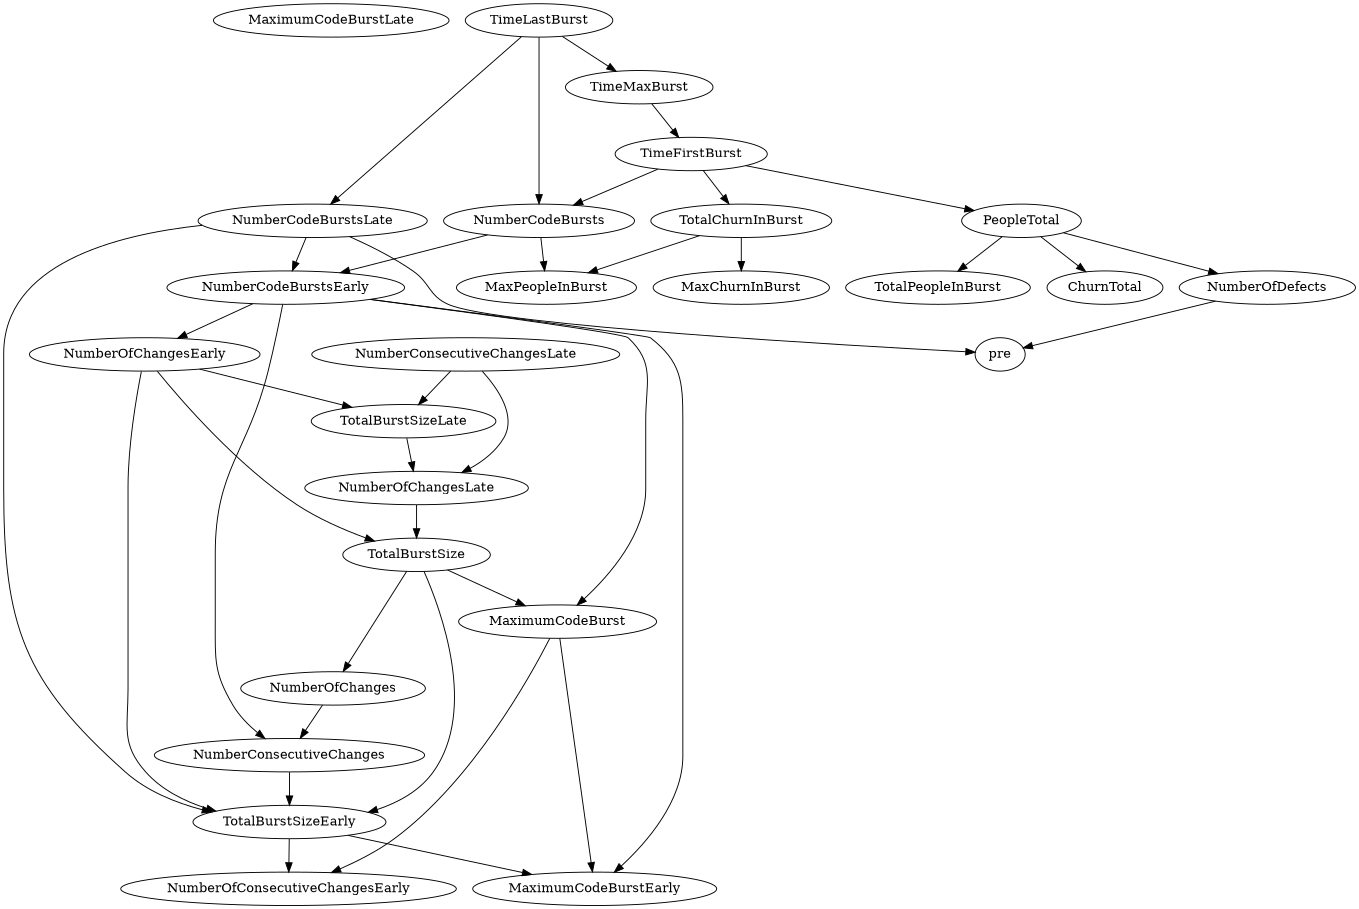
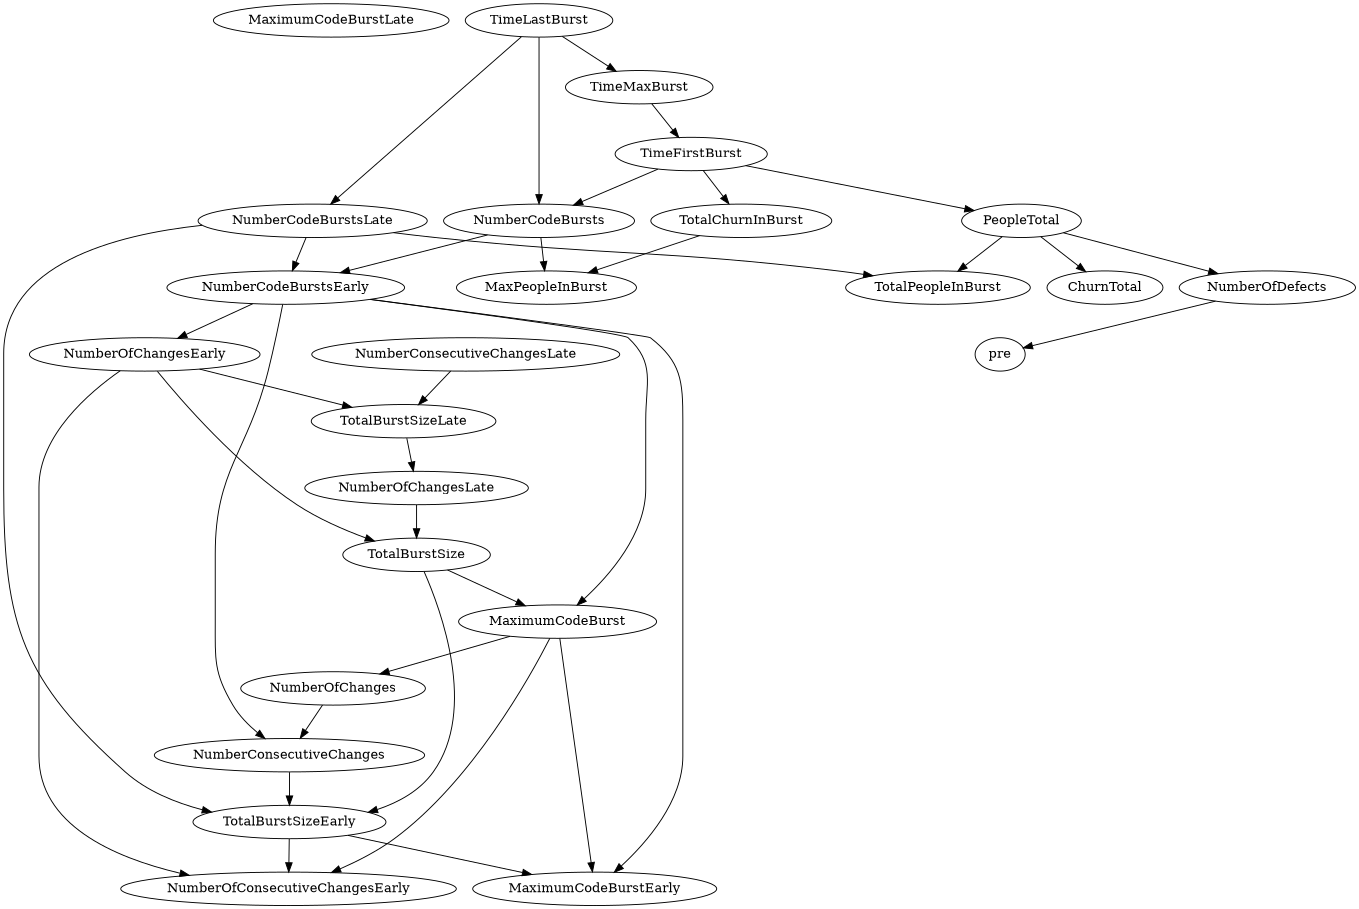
  digraph {
    MaximumCodeBurstLate
    NumberOfChanges
    NumberConsecutiveChanges
    TotalBurstSizeEarly
    TotalBurstSizeLate
    NumberOfChangesLate
    TotalBurstSize
    NumberCodeBurstsLate
    NumberCodeBurstsEarly
    pre
    NumberOfChangesEarly
    MaximumCodeBurstEarly
    MaximumCodeBurst
    NumberOfConsecutiveChangesEarly
    TimeFirstBurst
    TotalChurnInBurst
    NumberCodeBursts
    PeopleTotal
    MaxPeopleInBurst
-   MaxChurnInBurst
    TotalPeopleInBurst
    ChurnTotal
    NumberOfDefects
    NumberConsecutiveChangesLate
    TimeMaxBurst
    TimeLastBurst
    NumberOfChanges -> NumberConsecutiveChanges
    NumberConsecutiveChanges -> TotalBurstSizeEarly
    TotalBurstSizeEarly -> MaximumCodeBurstEarly
    TotalBurstSizeEarly -> NumberOfConsecutiveChangesEarly
    TotalBurstSizeLate -> NumberOfChangesLate
    NumberOfChangesLate -> TotalBurstSize
-   TotalBurstSize -> NumberOfChanges
+   MaximumCodeBurst -> NumberOfChanges
    TotalBurstSize -> TotalBurstSizeEarly
    TotalBurstSize -> MaximumCodeBurst
    NumberCodeBurstsLate -> TotalBurstSizeEarly
    NumberCodeBurstsLate -> NumberCodeBurstsEarly
-   NumberCodeBurstsLate -> pre
+   NumberCodeBurstsLate -> TotalPeopleInBurst
    NumberCodeBurstsEarly -> NumberConsecutiveChanges
    NumberCodeBurstsEarly -> NumberOfChangesEarly
    NumberCodeBurstsEarly -> MaximumCodeBurstEarly
    NumberCodeBurstsEarly -> MaximumCodeBurst
    NumberOfChangesEarly -> TotalBurstSizeLate
    NumberOfChangesEarly -> TotalBurstSize
-   NumberOfChangesEarly -> TotalBurstSizeEarly
+   NumberOfChangesEarly -> NumberOfConsecutiveChangesEarly
    MaximumCodeBurst -> MaximumCodeBurstEarly
    MaximumCodeBurst -> NumberOfConsecutiveChangesEarly
    TimeFirstBurst -> TotalChurnInBurst
    TimeFirstBurst -> NumberCodeBursts
    TimeFirstBurst -> PeopleTotal
    TotalChurnInBurst -> MaxPeopleInBurst
-   TotalChurnInBurst -> MaxChurnInBurst
    NumberCodeBursts -> NumberCodeBurstsEarly
    NumberCodeBursts -> MaxPeopleInBurst
    PeopleTotal -> TotalPeopleInBurst
    PeopleTotal -> ChurnTotal
    PeopleTotal -> NumberOfDefects
    NumberOfDefects -> pre
    NumberConsecutiveChangesLate -> TotalBurstSizeLate
-   NumberConsecutiveChangesLate -> NumberOfChangesLate
    TimeMaxBurst -> TimeFirstBurst
    TimeLastBurst -> NumberCodeBurstsLate
    TimeLastBurst -> NumberCodeBursts
    TimeLastBurst -> TimeMaxBurst
  }
